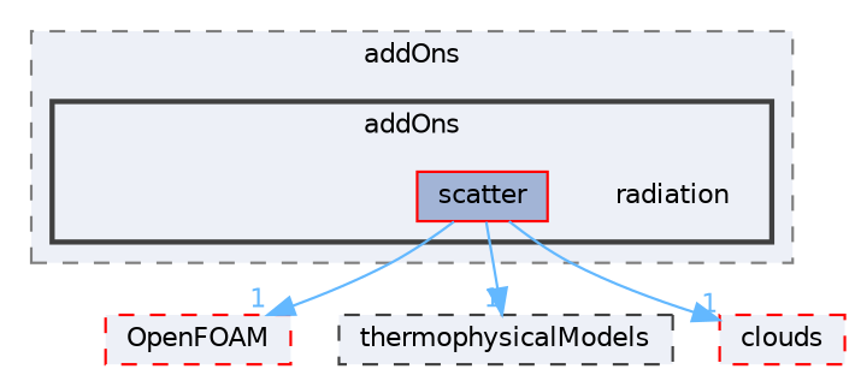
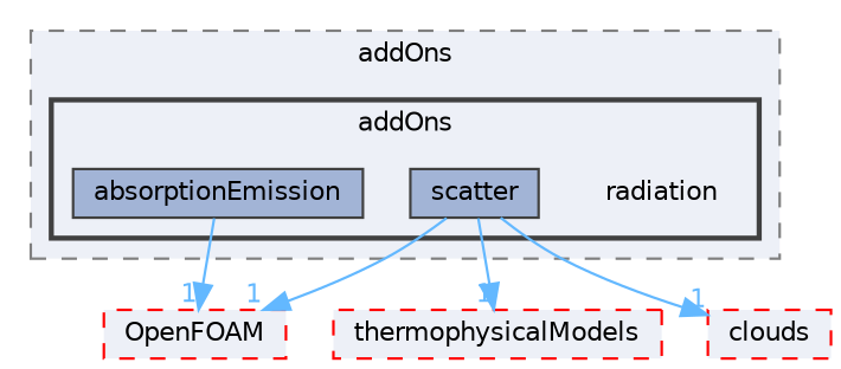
  digraph {
    compound=true
    node [fontname=Helvetica fontsize=10 shape=box color=red fillcolor="#edf0f7" style="filled,dashed"]
    edge [color=steelblue1 fontcolor=steelblue1 fontname=Helvetica fontsize=10 headlabel=1 labeldistance=1.5 labelfontname=Helvetica labelfontsize=10]
    n1 [height=0.2 label=radiation shape=plaintext width=0.4 color="" fillcolor="" style=""]
-   n3 [fillcolor="#a2b4d6" height=0.2 label=scatter style=filled width=0.4]
+   n2 [color=grey25 fillcolor="#a2b4d6" height=0.2 label=absorptionEmission style=filled width=0.4]
+   n3 [color=grey25 fillcolor="#a2b4d6" height=0.2 label=scatter style=filled width=0.4]
    n4 [height=0.2 label=OpenFOAM width=0.4]
-   n5 [color=grey25 height=0.2 label=thermophysicalModels width=0.4]
+   n5 [height=0.2 label=thermophysicalModels width=0.4]
    n6 [height=0.2 label=clouds width=0.4]
    subgraph cluster_1 {
      bgcolor="#edf0f7"
      fontname=Helvetica
      fontsize=10
      label=addOns
      pencolor=grey50
      style="filled,dashed"
      subgraph cluster_2 {
        bgcolor="#edf0f7"
        fontname=Helvetica
        fontsize=10
        label=addOns
        pencolor=grey25
        style="filled,bold"
        n1
+       n2
        n3
      }
    }
+   n2 -> n4
    n3 -> n4
    n3 -> n5
    n3 -> n6
  }
